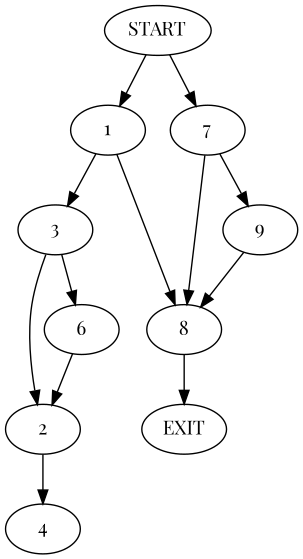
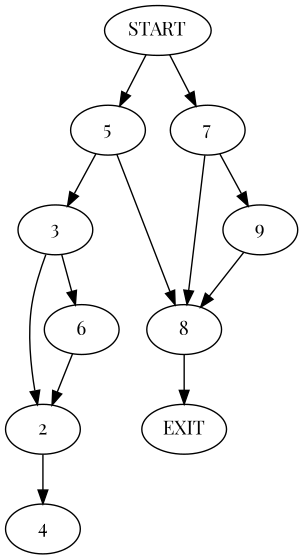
  digraph {
    fontname="Playfair Display"
    node [fontname="Playfair Display"]
    edge [fontname="Playfair Display"]
    n1 [label=START]
-   1
+   1 [label=5]
    7
    3
    8
    9
    n7 [label=EXIT]
    2
    4
    6
    n1 -> 1
    n1 -> 7
    1 -> 3
    1 -> 8
    7 -> 8
    7 -> 9
    3 -> 2
    3 -> 6
    8 -> n7
    9 -> 8
    2 -> 4
    6 -> 2
  }
